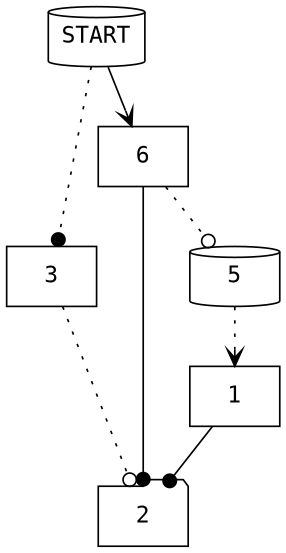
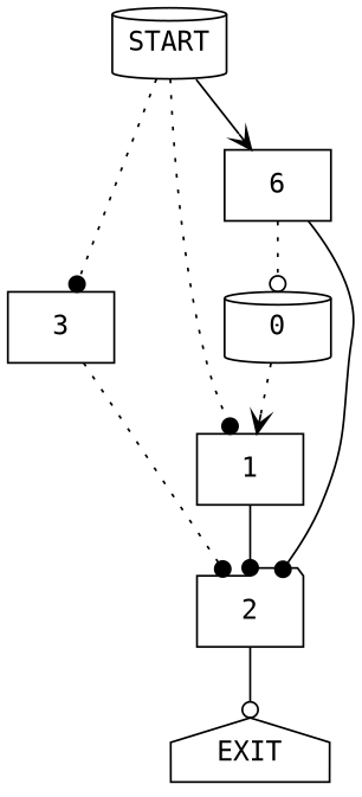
  digraph {
    fontname="DejaVu Sans Mono"
    node [fontname="DejaVu Sans Mono" shape=box]
    edge [arrowhead=dot fontname="DejaVu Sans Mono" style=dotted]
    n1 [label=START shape=cylinder]
    1
    3
    n4 [label=6]
    2 [shape=folder]
-   5 [shape=cylinder]
+   5 [shape=cylinder label=0]
+   n7 [label=EXIT shape=house]
+   n1 -> 1
    n1 -> 3
    n1 -> n4 [arrowhead=vee style=solid]
    1 -> 2 [style=solid]
-   3 -> 2 [arrowhead=odot]
+   3 -> 2
    n4 -> 2 [style=solid]
    n4 -> 5 [arrowhead=odot]
+   2 -> n7 [arrowhead=odot style=solid]
    5 -> 1 [arrowhead=vee]
  }
